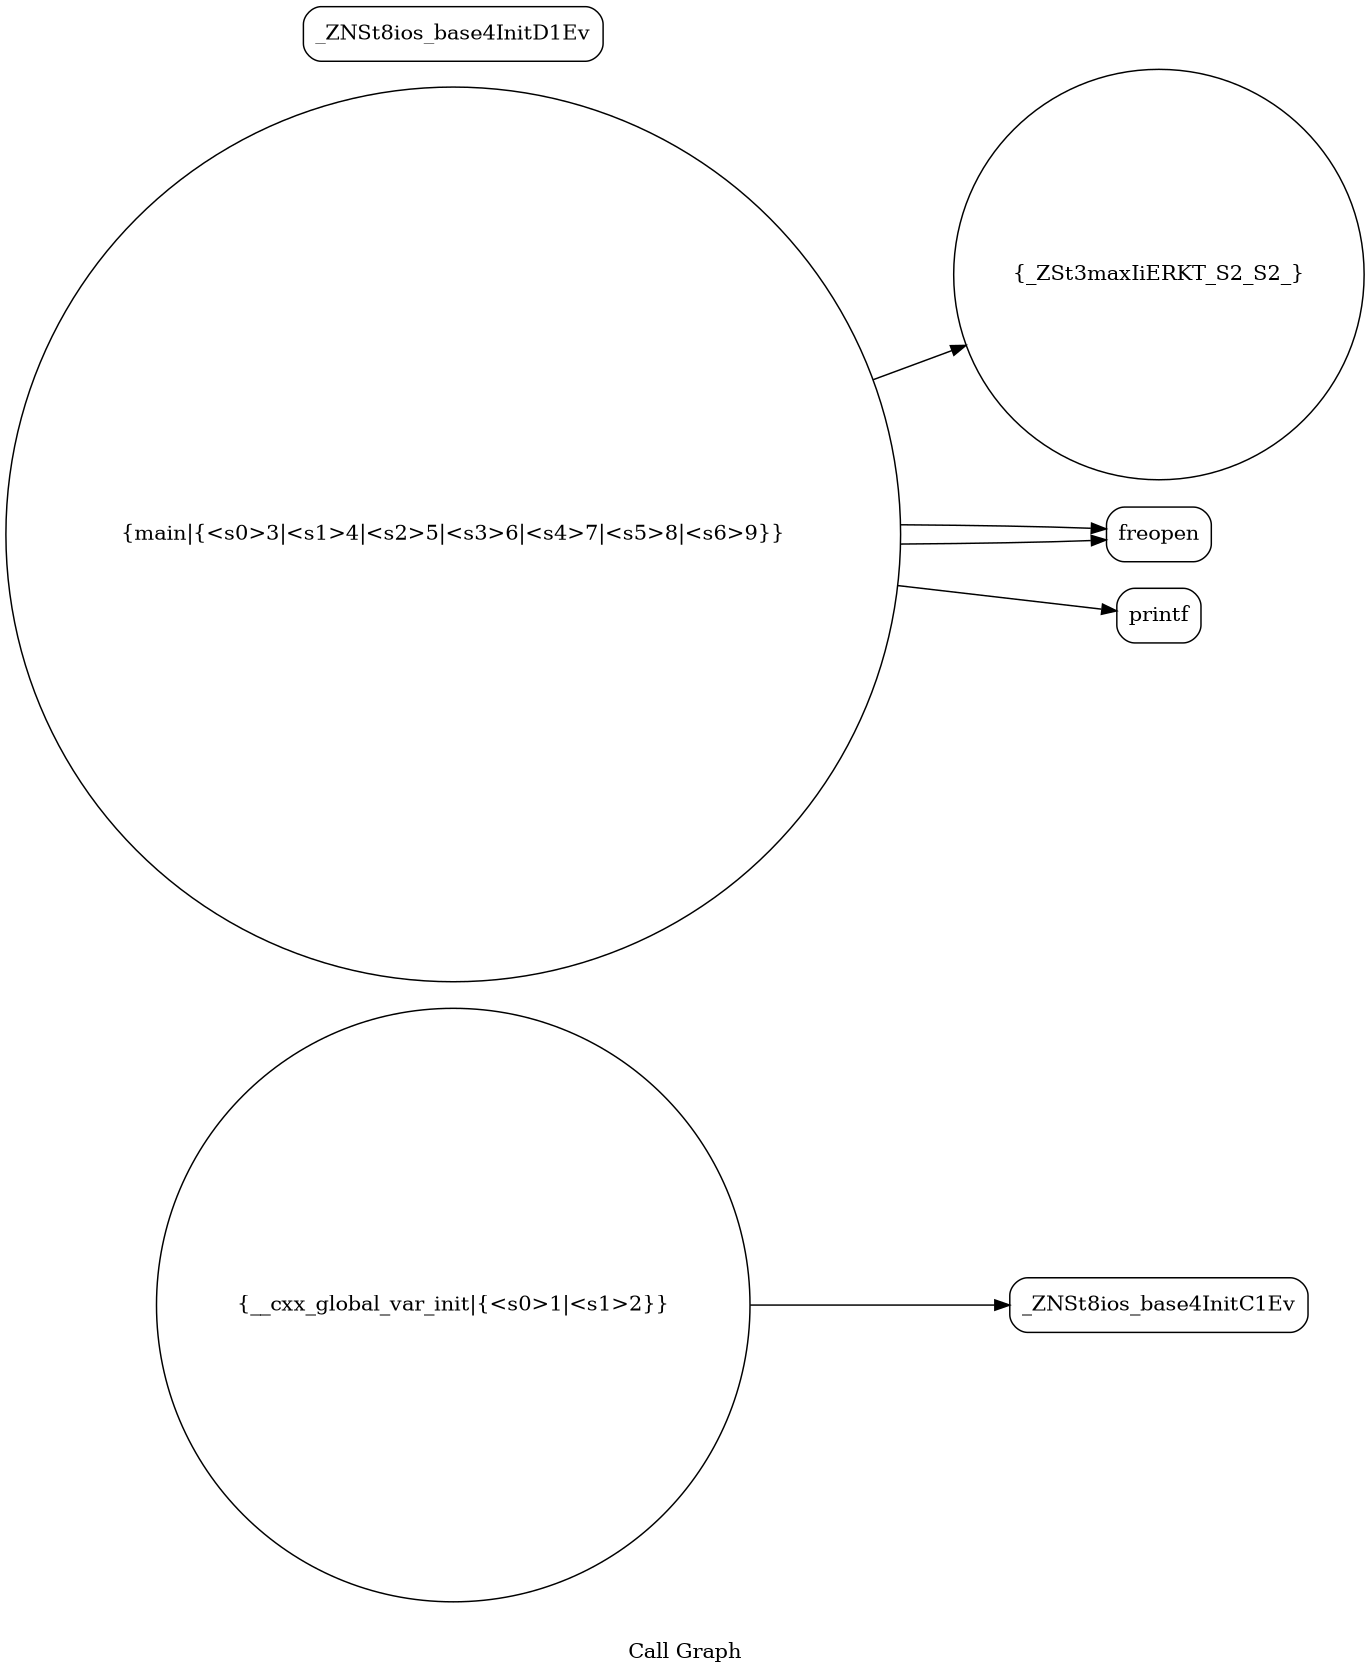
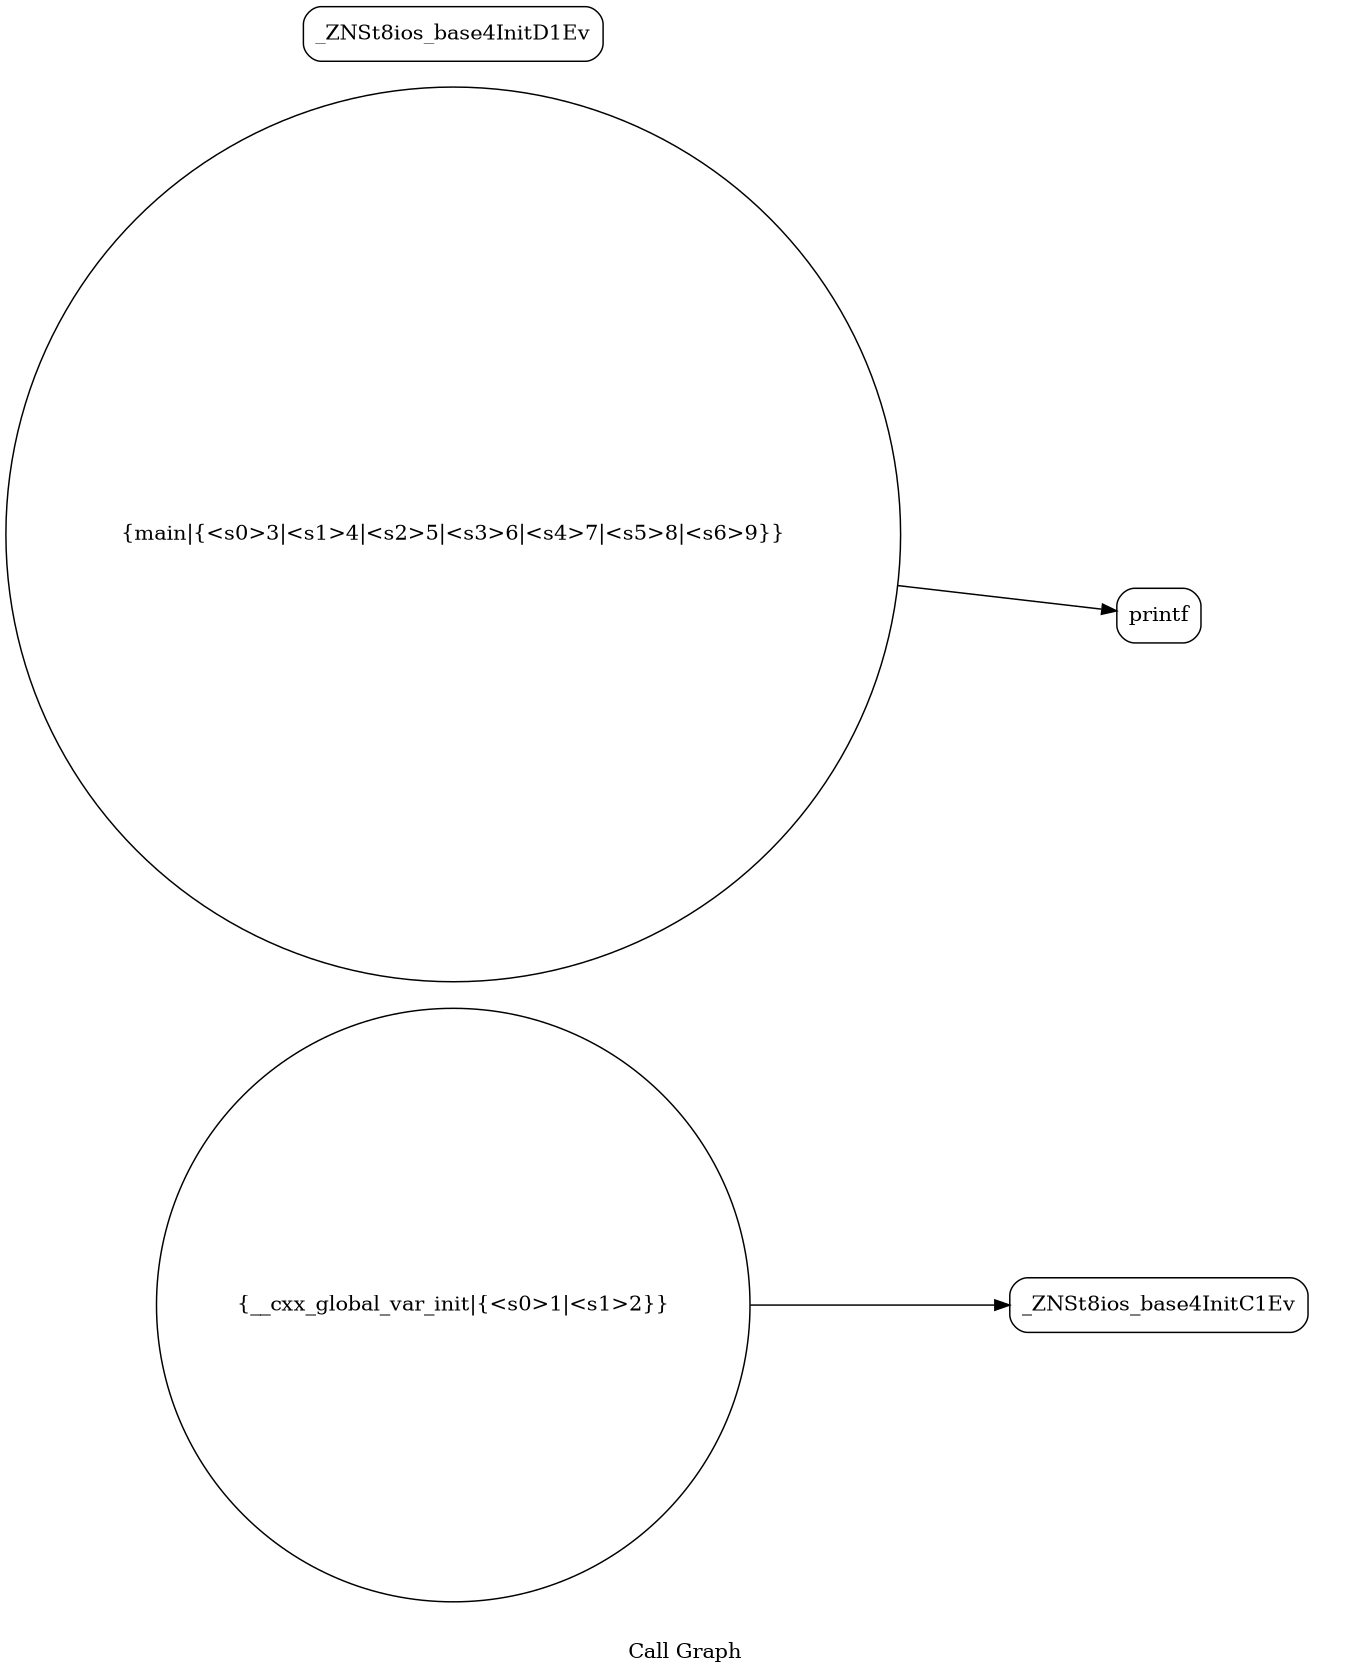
  digraph {
    label="Call Graph"
    rankdir=LR
    node [shape=Mrecord]
    edge [color=black tailport=s0]
    n1 [label="{__cxx_global_var_init|{<s0>1|<s1>2}}" shape=circle]
    n2 [label="{_ZNSt8ios_base4InitC1Ev}"]
-   n3 [label="{_ZSt3maxIiERKT_S2_S2_}" shape=circle]
    n4 [label="{_ZNSt8ios_base4InitD1Ev}"]
    n5 [label="{main|{<s0>3|<s1>4|<s2>5|<s3>6|<s4>7|<s5>8|<s6>9}}" shape=circle]
-   n6 [label="{freopen}"]
    n7 [label="{printf}"]
    n1 -> n2
-   n5 -> n3 [tailport=s5]
-   n5 -> n6
-   n5 -> n6 [tailport=s1]
    n5 -> n7 [tailport=s6]
  }
